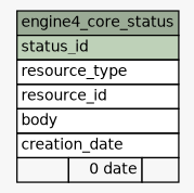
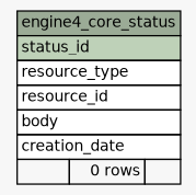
  digraph {
    bgcolor="#f7f7f7"
    fontname=Helvetica
    fontsize=11
    nodesep=0.18
    rankdir=RL
    ranksep=0.46
-   n1 [fontname=Helvetica fontsize=11 label=<     <TABLE BORDER="0" CELLBORDER="1" CELLSPACING="0" BGCOLOR="#ffffff">       <TR><TD COLSPAN="3" BGCOLOR="#9bab96" ALIGN="CENTER">engine4_core_status</TD></TR>       <TR><TD PORT="status_id" COLSPAN="3" BGCOLOR="#bed1b8" ALIGN="LEFT">status_id</TD></TR>       <TR><TD PORT="resource_type" COLSPAN="3" ALIGN="LEFT">resource_type</TD></TR>       <TR><TD PORT="resource_id" COLSPAN="3" ALIGN="LEFT">resource_id</TD></TR>       <TR><TD PORT="body" COLSPAN="3" ALIGN="LEFT">body</TD></TR>       <TR><TD PORT="creation_date" COLSPAN="3" ALIGN="LEFT">creation_date</TD></TR>       <TR><TD ALIGN="LEFT" BGCOLOR="#f7f7f7">  </TD><TD ALIGN="RIGHT" BGCOLOR="#f7f7f7">0 date</TD><TD ALIGN="RIGHT" BGCOLOR="#f7f7f7">  </TD></TR>     </TABLE>> shape=plaintext]
+   n1 [fontname=Helvetica fontsize=11 label=<     <TABLE BORDER="0" CELLBORDER="1" CELLSPACING="0" BGCOLOR="#ffffff">       <TR><TD COLSPAN="3" BGCOLOR="#9bab96" ALIGN="CENTER">engine4_core_status</TD></TR>       <TR><TD PORT="status_id" COLSPAN="3" BGCOLOR="#bed1b8" ALIGN="LEFT">status_id</TD></TR>       <TR><TD PORT="resource_type" COLSPAN="3" ALIGN="LEFT">resource_type</TD></TR>       <TR><TD PORT="resource_id" COLSPAN="3" ALIGN="LEFT">resource_id</TD></TR>       <TR><TD PORT="body" COLSPAN="3" ALIGN="LEFT">body</TD></TR>       <TR><TD PORT="creation_date" COLSPAN="3" ALIGN="LEFT">creation_date</TD></TR>       <TR><TD ALIGN="LEFT" BGCOLOR="#f7f7f7">  </TD><TD ALIGN="RIGHT" BGCOLOR="#f7f7f7">0 rows</TD><TD ALIGN="RIGHT" BGCOLOR="#f7f7f7">  </TD></TR>     </TABLE>> shape=plaintext]
  }
